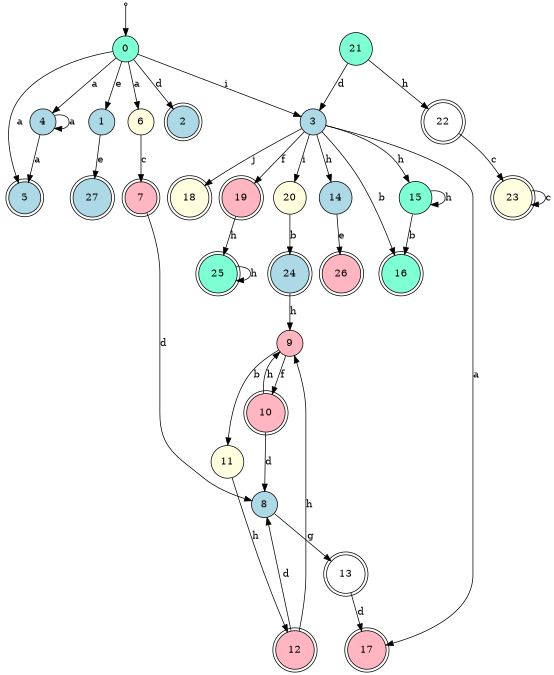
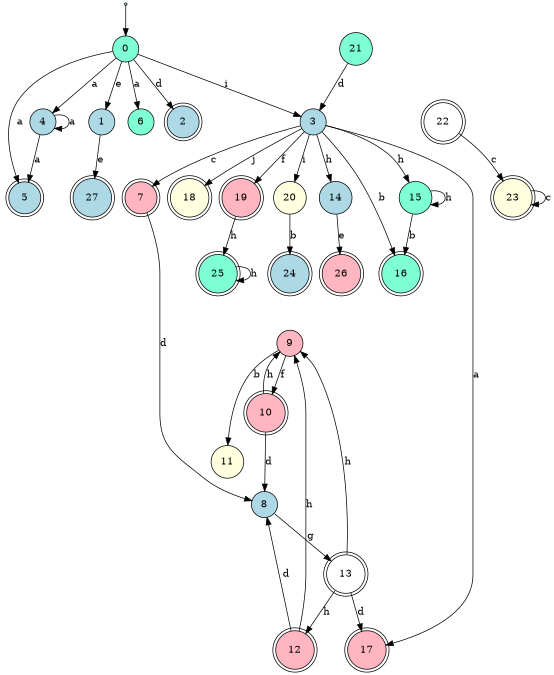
  digraph {
    rankdir=TB
    node [fillcolor=lightblue shape=doublecircle style=filled]
    dummy0 [shape=point]
    0 [fillcolor=aquamarine shape=circle]
    1 [shape=circle]
    2
    3 [shape=circle]
    4 [shape=circle]
    5
-   6 [fillcolor=lightyellow shape=circle]
+   6 [fillcolor=aquamarine shape=circle]
    27
    14 [shape=circle]
    15 [fillcolor=aquamarine shape=circle]
    16 [fillcolor=aquamarine]
    17 [fillcolor=lightpink]
    18 [fillcolor=lightyellow]
    19 [fillcolor=lightpink]
    20 [fillcolor=lightyellow shape=circle]
    7 [fillcolor=lightpink]
    26 [fillcolor=lightpink]
    25 [fillcolor=aquamarine]
    24
    21 [fillcolor=aquamarine shape=circle]
    22 [fillcolor=white]
    8 [shape=circle]
    13 [fillcolor=white]
    9 [fillcolor=lightpink shape=circle]
    10 [fillcolor=lightpink]
    11 [fillcolor=lightyellow shape=circle]
    12 [fillcolor=lightpink]
    23 [fillcolor=lightyellow]
    dummy0 -> 0
    0 -> 1 [label=e]
    0 -> 2 [label=d]
    0 -> 3 [label=i]
    0 -> 4 [label=a]
    0 -> 5 [label=a]
    0 -> 6 [label=a]
    1 -> 27 [label=e]
    3 -> 14 [label=h]
    3 -> 15 [label=h]
    3 -> 16 [label=b]
    3 -> 17 [label=a]
    3 -> 18 [label=j]
    3 -> 19 [label=f]
    3 -> 20 [label=i]
    4 -> 4 [label=a]
    4 -> 5 [label=a]
-   6 -> 7 [label=c]
+   3 -> 7 [label=c]
    14 -> 26 [label=e]
    15 -> 15 [label=h]
    15 -> 16 [label=b]
    19 -> 25 [label=h]
    20 -> 24 [label=b]
    7 -> 8 [label=d]
    25 -> 25 [label=h]
    21 -> 3 [label=d]
-   21 -> 22 [label=h]
    22 -> 23 [label=c]
    8 -> 13 [label=g]
    13 -> 17 [label=d]
-   24 -> 9 [label=h]
+   13 -> 9 [label=h]
    9 -> 10 [label=f]
    9 -> 11 [label=b]
    10 -> 8 [label=d]
    10 -> 9 [label=h]
-   11 -> 12 [label=h]
+   13 -> 12 [label=h]
    12 -> 8 [label=d]
    12 -> 9 [label=h]
    23 -> 23 [label=c]
  }
